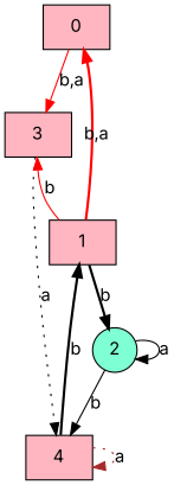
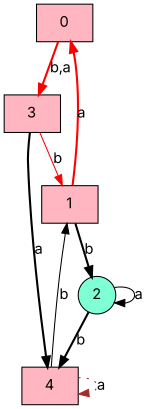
  digraph {
    d2tdocpreamble="\usetikzlibrary{automata}"
    d2tfigpreamble="\tikzstyle{every state}= [ draw=blue!50,very thick,fill=blue!20]  \tikzstyle{auto}= [fill=white]"
    fontname=Inter
    ranksep=0.5
    node [fillcolor=lightpink fontname=Inter shape=box style="state,filled"]
    edge [color=black fontname=Inter lblstyle=auto style=bold topath="bend right"]
    n1 [label=0 style="state, accepting,filled"]
    n2 [label=3]
    n3 [label=1]
    n4 [label=4 style="state, initial,filled"]
    n5 [fillcolor=aquamarine label=2 shape=circle]
-   n1 -> n2 [color=red label="b,a" style=solid]
-   n3 -> n2 [color=red label=b style=solid]
-   n2 -> n4 [label=a style=dotted]
-   n3 -> n1 [color=red label="b,a"]
+   n1 -> n2 [color=red label="b,a"]
+   n2 -> n3 [color=red label=b style=solid]
+   n2 -> n4 [label=a]
+   n3 -> n1 [color=red label=a]
    n3 -> n5 [label=b]
-   n4 -> n3 [label=b]
+   n4 -> n3 [label=b style=solid]
    n4 -> n4 [color=brown label=a style=dotted topath="loop above"]
-   n5 -> n4 [label=b style=solid]
+   n5 -> n4 [label=b]
    n5 -> n5 [label=a style=solid topath="loop above"]
  }
